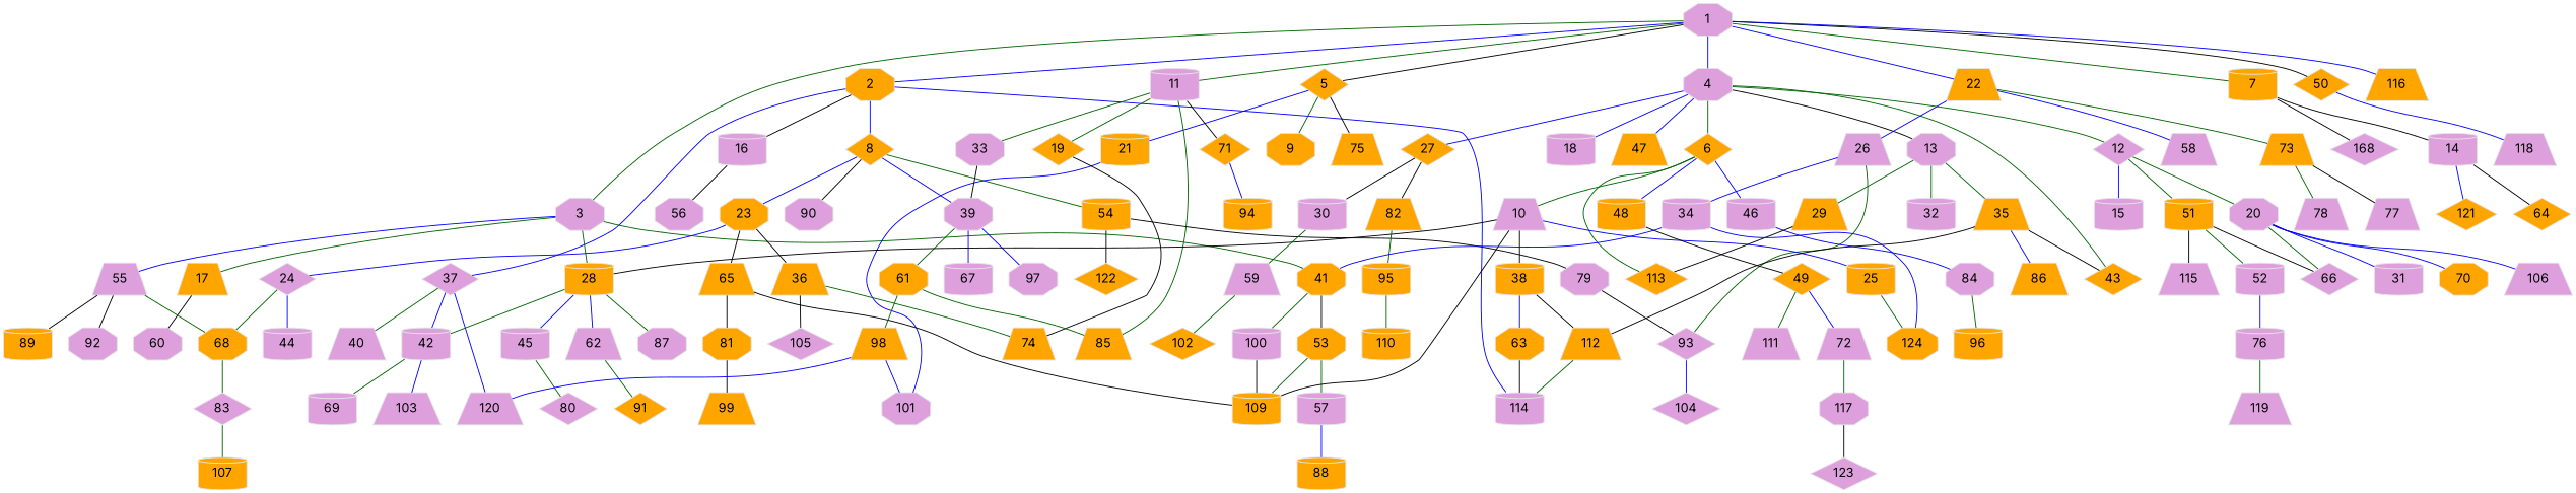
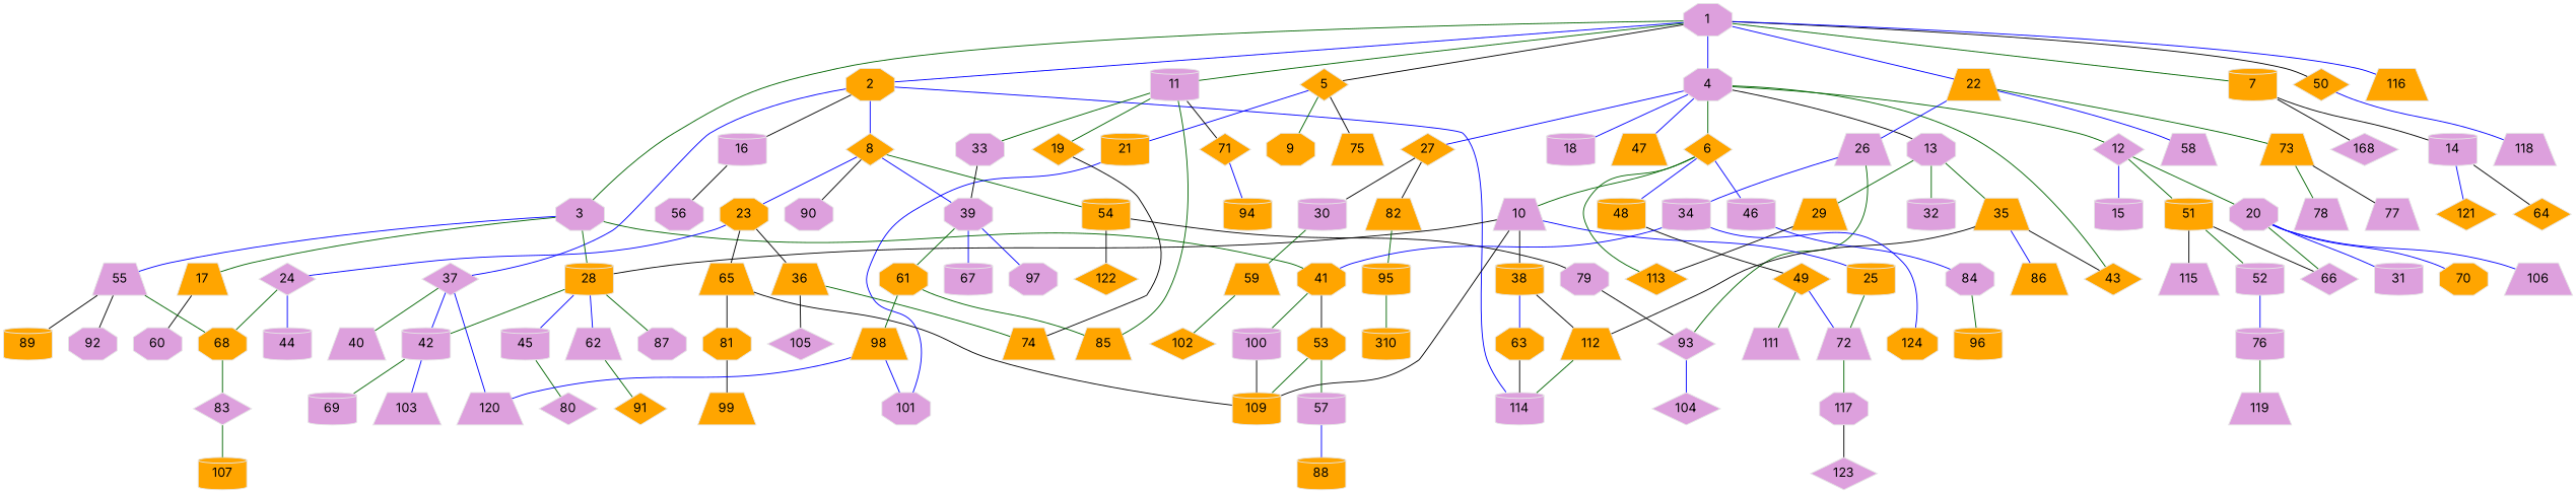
  graph {
    fontname=Inter
    node [color=gray90 fillcolor=plum fontname=Inter shape=cylinder style=filled]
    edge [color=darkgreen fontname=Inter]
    1 [shape=octagon]
    2 [fillcolor=orange shape=octagon]
    3 [shape=octagon]
    4 [shape=octagon]
    5 [fillcolor=orange shape=diamond]
    7 [fillcolor=orange]
    11
    22 [fillcolor=orange shape=trapezium]
    50 [fillcolor=orange shape=diamond]
    116 [fillcolor=orange shape=trapezium]
    8 [fillcolor=orange shape=diamond]
    16
    37 [shape=diamond]
    114
    17 [fillcolor=orange shape=trapezium]
    28 [fillcolor=orange]
    41 [fillcolor=orange shape=octagon]
    55 [shape=trapezium]
    6 [fillcolor=orange shape=diamond]
    12 [shape=diamond]
    13 [shape=octagon]
    18
    27 [fillcolor=orange shape=diamond]
    43 [fillcolor=orange shape=diamond]
    47 [fillcolor=orange shape=trapezium]
    9 [fillcolor=orange shape=octagon]
    21 [fillcolor=orange]
    75 [fillcolor=orange shape=trapezium]
    14
    n30 [label=168 shape=diamond]
    19 [fillcolor=orange shape=diamond]
    33 [shape=octagon]
    71 [fillcolor=orange shape=diamond]
    85 [fillcolor=orange shape=trapezium]
    26 [shape=trapezium]
    58 [shape=trapezium]
    73 [fillcolor=orange shape=trapezium]
    118 [shape=trapezium]
    23 [fillcolor=orange shape=octagon]
    39 [shape=octagon]
    54 [fillcolor=orange]
    90 [shape=octagon]
    56 [shape=octagon]
    42
    40 [shape=trapezium]
    120 [shape=trapezium]
    60 [shape=octagon]
    45
    62 [shape=trapezium]
    87 [shape=octagon]
    53 [fillcolor=orange shape=octagon]
    100
    68 [fillcolor=orange shape=octagon]
    89 [fillcolor=orange]
    92 [shape=octagon]
    10 [shape=trapezium]
    46
    48 [fillcolor=orange]
    113 [fillcolor=orange shape=diamond]
    15
    20 [shape=octagon]
    51 [fillcolor=orange]
    29 [fillcolor=orange shape=trapezium]
    32
    35 [fillcolor=orange shape=trapezium]
    30
    82 [fillcolor=orange shape=trapezium]
    101 [shape=octagon]
    25 [fillcolor=orange]
    38 [fillcolor=orange]
    109 [fillcolor=orange]
    84 [shape=octagon]
    49 [fillcolor=orange shape=diamond]
    64 [fillcolor=orange shape=diamond]
    121 [fillcolor=orange shape=diamond]
    24 [shape=diamond]
    36 [fillcolor=orange shape=trapezium]
    65 [fillcolor=orange shape=trapezium]
    61 [fillcolor=orange shape=octagon]
    67
    97 [shape=octagon]
    79 [shape=octagon]
    122 [fillcolor=orange shape=diamond]
    72 [shape=trapezium]
    112 [fillcolor=orange shape=trapezium]
    63 [fillcolor=orange shape=octagon]
    74 [fillcolor=orange shape=trapezium]
    94 [fillcolor=orange]
    31
    66 [shape=diamond]
    70 [fillcolor=orange shape=octagon]
    106 [shape=trapezium]
    52
    115 [shape=trapezium]
    86 [fillcolor=orange shape=trapezium]
    34
    93 [shape=diamond]
    77 [shape=trapezium]
    78 [shape=trapezium]
    44
    105 [shape=diamond]
    81 [fillcolor=orange shape=octagon]
    83 [shape=diamond]
    117 [shape=octagon]
    124 [fillcolor=orange shape=octagon]
    104 [shape=diamond]
-   59 [shape=trapezium]
+   59 [fillcolor=orange shape=trapezium]
    95 [fillcolor=orange]
    69
    103 [shape=trapezium]
    80 [shape=diamond]
    91 [fillcolor=orange shape=diamond]
    102 [fillcolor=orange shape=diamond]
    98 [fillcolor=orange shape=trapezium]
    57
    96 [fillcolor=orange]
    111 [shape=trapezium]
    76
    119 [shape=trapezium]
    88 [fillcolor=orange]
    99 [fillcolor=orange shape=trapezium]
    107 [fillcolor=orange]
    123 [shape=diamond]
-   110 [fillcolor=orange]
+   110 [fillcolor=orange label=310]
    1 -- 2 [color=blue]
    1 -- 3
    1 -- 4 [color=blue]
    1 -- 5 [color=black]
    1 -- 7
    1 -- 11
    1 -- 22 [color=blue]
    1 -- 50 [color=black]
    1 -- 116 [color=blue]
    2 -- 8 [color=blue]
    2 -- 16 [color=black]
    2 -- 37 [color=blue]
    2 -- 114 [color=blue]
    3 -- 17
    3 -- 28
    3 -- 41
    3 -- 55 [color=blue]
    4 -- 6
    4 -- 12
    4 -- 13 [color=black]
    4 -- 18 [color=blue]
    4 -- 27 [color=blue]
    4 -- 43
    4 -- 47 [color=blue]
    5 -- 9
    5 -- 21 [color=blue]
    5 -- 75 [color=black]
    7 -- 14 [color=black]
    7 -- n30 [color=black]
    11 -- 19
    11 -- 33
    11 -- 71 [color=black]
    11 -- 85
    22 -- 26 [color=blue]
    22 -- 58 [color=blue]
    22 -- 73
    50 -- 118 [color=blue]
    8 -- 23 [color=blue]
    8 -- 39 [color=blue]
    8 -- 54
    8 -- 90 [color=black]
    16 -- 56 [color=black]
    37 -- 42 [color=blue]
    37 -- 40
    37 -- 120 [color=blue]
    17 -- 60 [color=black]
    28 -- 42
    28 -- 45 [color=blue]
    28 -- 62 [color=blue]
    28 -- 87
    41 -- 53 [color=black]
    41 -- 100
    55 -- 68
    55 -- 89 [color=black]
    55 -- 92 [color=black]
    6 -- 10
    6 -- 46 [color=blue]
    6 -- 48 [color=blue]
    6 -- 113
    12 -- 15 [color=blue]
    12 -- 20
    12 -- 51
    13 -- 29
    13 -- 32
    13 -- 35
    27 -- 30 [color=black]
    27 -- 82 [color=black]
    21 -- 101 [color=blue]
    14 -- 64 [color=black]
    14 -- 121 [color=blue]
    19 -- 74 [color=black]
    33 -- 39 [color=black]
    71 -- 94 [color=blue]
    26 -- 34 [color=blue]
    26 -- 93
    73 -- 77 [color=black]
    73 -- 78
    23 -- 24 [color=blue]
    23 -- 36 [color=black]
    23 -- 65 [color=black]
    39 -- 61
    39 -- 67 [color=blue]
    39 -- 97 [color=blue]
    54 -- 79 [color=black]
    54 -- 122 [color=black]
    42 -- 69
    42 -- 103 [color=blue]
    45 -- 80
    62 -- 91
    53 -- 109
    53 -- 57
    100 -- 109 [color=black]
    68 -- 83
    10 -- 28 [color=black]
    10 -- 25 [color=blue]
    10 -- 38 [color=black]
    10 -- 109 [color=black]
    46 -- 84 [color=blue]
    48 -- 49 [color=black]
    20 -- 31 [color=blue]
    20 -- 66
    20 -- 70 [color=blue]
    20 -- 106 [color=blue]
    51 -- 66 [color=black]
    51 -- 52
    51 -- 115 [color=black]
    29 -- 113 [color=black]
    35 -- 43 [color=black]
    35 -- 112 [color=black]
    35 -- 86 [color=blue]
    30 -- 59
    82 -- 95
-   25 -- 124
+   25 -- 72
    38 -- 112 [color=black]
    38 -- 63 [color=blue]
    84 -- 96
    49 -- 72 [color=blue]
    49 -- 111
    24 -- 68
    24 -- 44 [color=blue]
    36 -- 74
    36 -- 105 [color=black]
    65 -- 109 [color=black]
    65 -- 81 [color=black]
    61 -- 85
    61 -- 98
    79 -- 93 [color=black]
    72 -- 117
    112 -- 114
    63 -- 114 [color=black]
    52 -- 76 [color=blue]
    34 -- 41 [color=blue]
    34 -- 124 [color=blue]
    93 -- 104 [color=blue]
    81 -- 99 [color=black]
    83 -- 107
    117 -- 123 [color=black]
    59 -- 102
    95 -- 110
    98 -- 120 [color=blue]
    98 -- 101 [color=blue]
    57 -- 88 [color=blue]
    76 -- 119
  }
